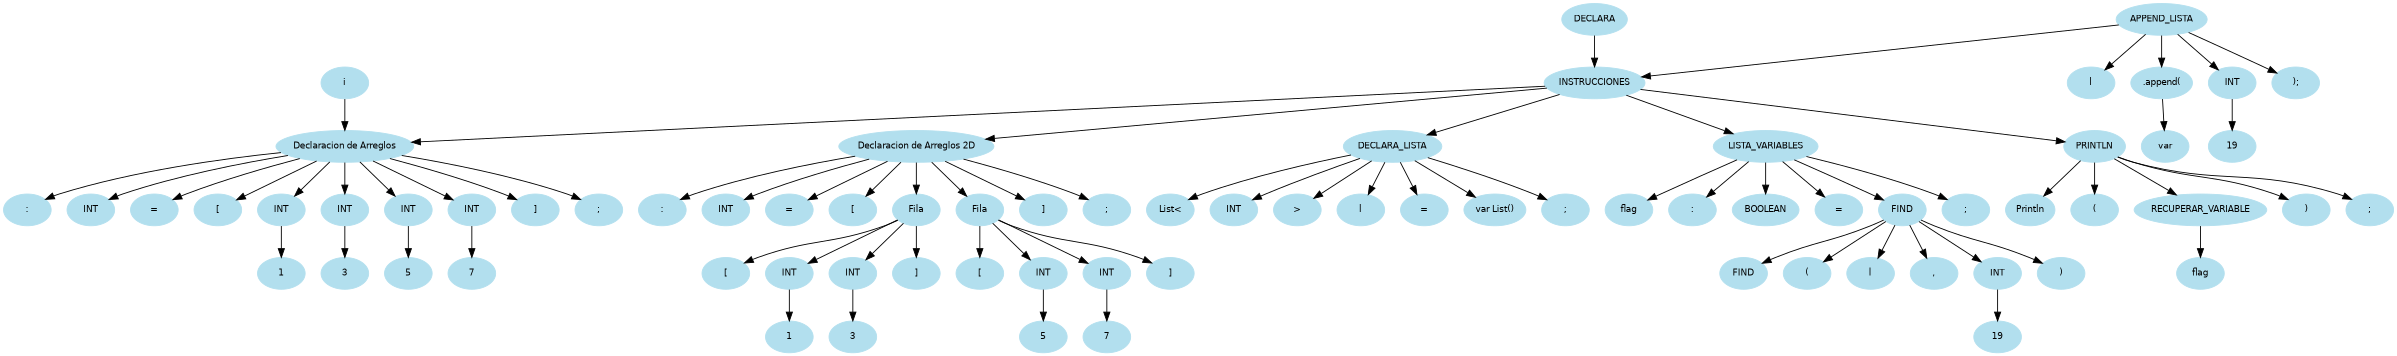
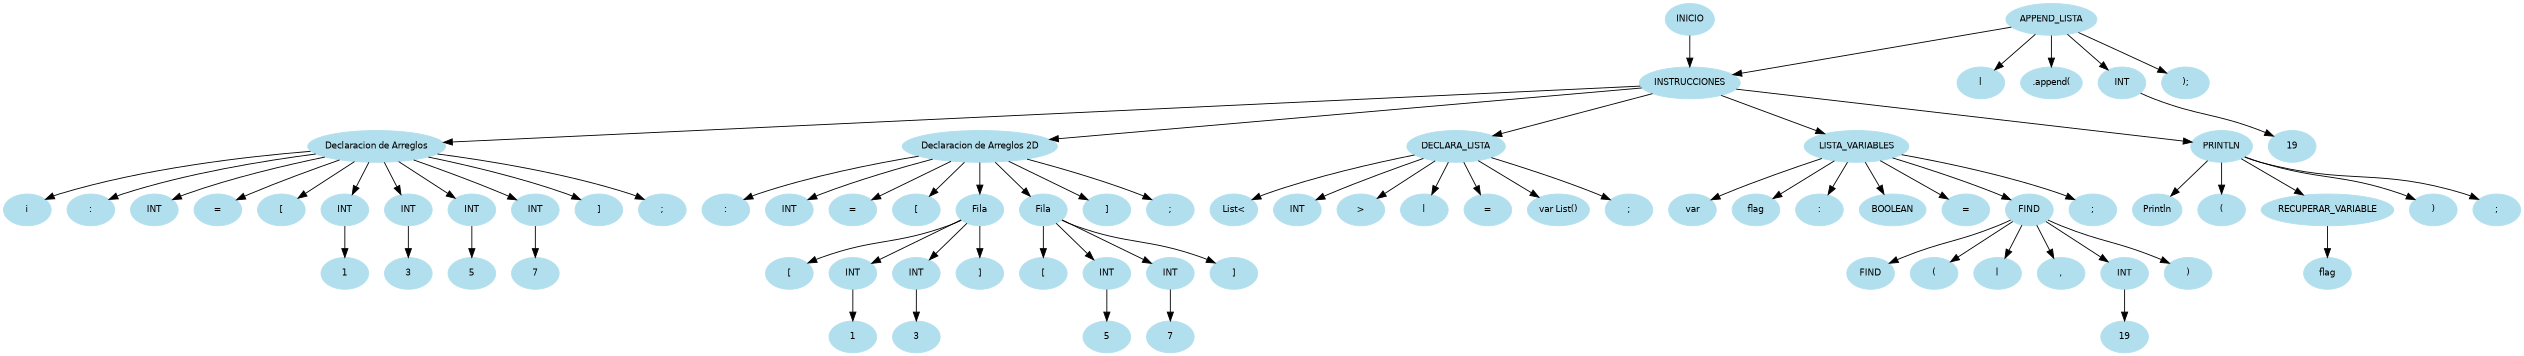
  digraph {
    node [color=lightblue2 fontname=Helvetica fontsize=10 shape=oval style=filled]
    edge [fontname=Helvetica fontsize=10]
-   n1 [label=DECLARA]
+   n1 [label=INICIO]
    n2 [label=INSTRUCCIONES]
    n3 [label="Declaracion de Arreglos"]
    n4 [label="Declaracion de Arreglos 2D"]
    n5 [label=DECLARA_LISTA]
    n6 [label=LISTA_VARIABLES]
    n7 [label=PRINTLN]
    n8 [label=i]
    n9 [label=":"]
    n10 [label=INT]
    n11 [label="="]
    n12 [label="["]
    n13 [label=INT]
    n14 [label=INT]
    n15 [label=INT]
    n16 [label=INT]
    n17 [label="]"]
    n18 [label=";"]
    n19 [label=":"]
    n20 [label=INT]
    n21 [label="="]
    n22 [label="["]
    n23 [label=Fila]
    n24 [label=Fila]
    n25 [label="]"]
    n26 [label=";"]
    n27 [label="List<"]
    n28 [label=INT]
    n29 [label=">"]
    n30 [label=l]
    n31 [label="="]
    n32 [label="var List()"]
    n33 [label=";"]
    n34 [label=APPEND_LISTA]
    n35 [label=l]
    n36 [label=".append("]
    n37 [label=INT]
    n38 [label=");"]
    n39 [label=var]
    n40 [label=flag]
    n41 [label=":"]
    n42 [label=BOOLEAN]
    n43 [label="="]
    n44 [label=FIND]
    n45 [label=";"]
    n46 [label=Println]
    n47 [label="("]
    n48 [label=RECUPERAR_VARIABLE]
    n49 [label=")"]
    n50 [label=";"]
    n51 [label=1]
    n52 [label=3]
    n53 [label=5]
    n54 [label=7]
    n55 [label="["]
    n56 [label=INT]
    n57 [label=INT]
    n58 [label="]"]
    n59 [label="["]
    n60 [label=INT]
    n61 [label=INT]
    n62 [label="]"]
    n63 [label=1]
    n64 [label=3]
    n65 [label=5]
    n66 [label=7]
    n67 [label=19]
    n68 [label=FIND]
    n69 [label="("]
    n70 [label=l]
    n71 [label=","]
    n72 [label=INT]
    n73 [label=")"]
    n74 [label=19]
    n75 [label=flag]
    n1 -> n2
    n2 -> n3
    n2 -> n4
    n2 -> n5
    n2 -> n6
    n2 -> n7
-   n8 -> n3
+   n3 -> n8
    n3 -> n9
    n3 -> n10
    n3 -> n11
    n3 -> n12
    n3 -> n13
    n3 -> n14
    n3 -> n15
    n3 -> n16
    n3 -> n17
    n3 -> n18
    n4 -> n19
    n4 -> n20
    n4 -> n21
    n4 -> n22
    n4 -> n23
    n4 -> n24
    n4 -> n25
    n4 -> n26
    n5 -> n27
    n5 -> n28
    n5 -> n29
    n5 -> n30
    n5 -> n31
    n5 -> n32
    n5 -> n33
-   n36 -> n39
+   n6 -> n39
    n6 -> n40
    n6 -> n41
    n6 -> n42
    n6 -> n43
    n6 -> n44
    n6 -> n45
    n7 -> n46
    n7 -> n47
    n7 -> n48
    n7 -> n49
    n7 -> n50
    n13 -> n51
    n14 -> n52
    n15 -> n53
    n16 -> n54
    n23 -> n55
    n23 -> n56
    n23 -> n57
    n23 -> n58
    n24 -> n59
    n24 -> n60
    n24 -> n61
    n24 -> n62
    n34 -> n2
    n34 -> n35
    n34 -> n36
    n34 -> n37
    n34 -> n38
    n37 -> n67
    n44 -> n68
    n44 -> n69
    n44 -> n70
    n44 -> n71
    n44 -> n72
    n44 -> n73
    n48 -> n75
    n56 -> n63
    n57 -> n64
    n60 -> n65
    n61 -> n66
    n72 -> n74
  }
